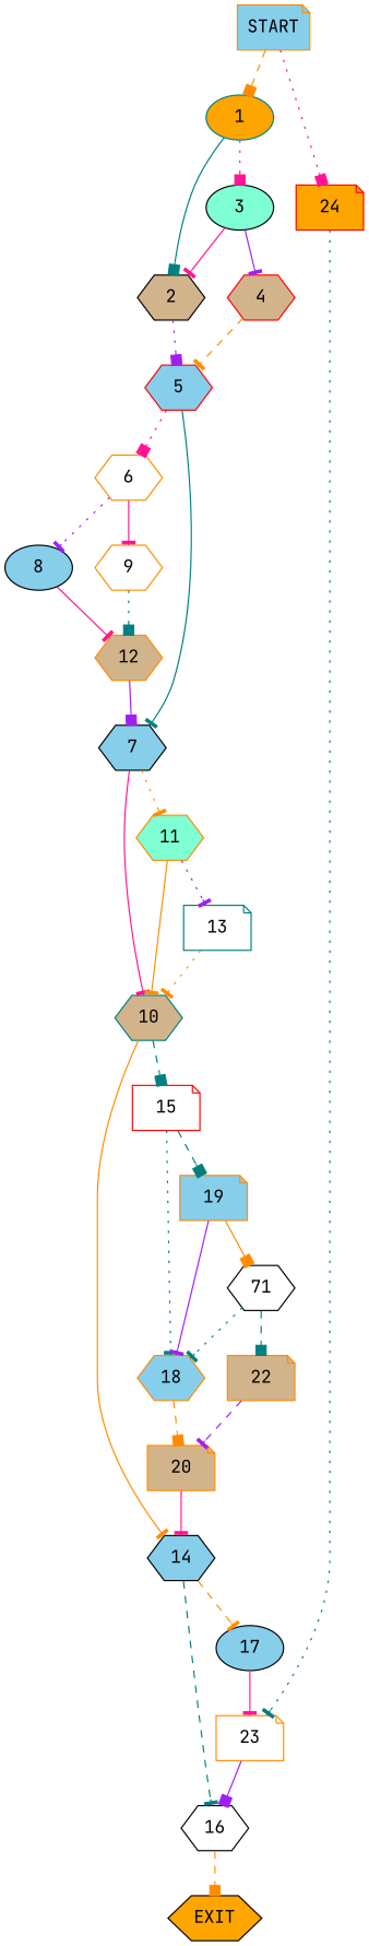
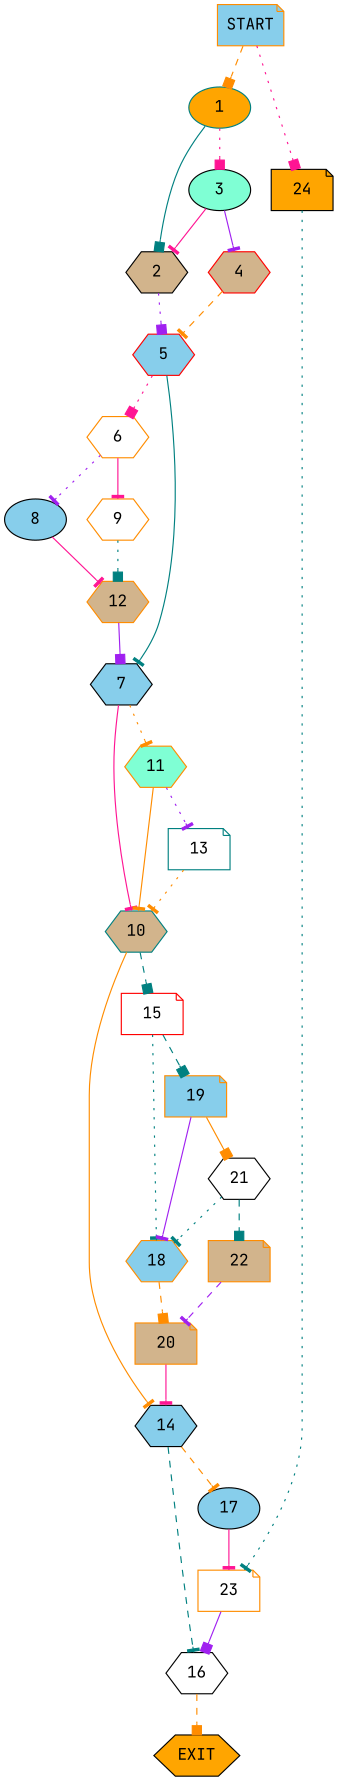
  digraph {
    fontname="JetBrains Mono"
    node [color=darkorange fillcolor=skyblue fontname="JetBrains Mono" shape=hexagon style=filled]
    edge [arrowhead=tee color=darkorange fontname="JetBrains Mono" style=solid]
    n1 [label=START shape=note]
    1 [color=teal fillcolor=orange shape=ellipse]
-   24 [color=red fillcolor=orange shape=note]
+   24 [color=black fillcolor=orange shape=note]
    2 [color=black fillcolor=tan]
    3 [color=black fillcolor=aquamarine shape=ellipse]
    23 [fillcolor=white shape=note]
    n7 [color=black fillcolor=orange label=EXIT]
    5 [color=red]
    4 [color=red fillcolor=tan]
    6 [fillcolor=white]
    7 [color=black]
    8 [color=black shape=ellipse]
    9 [fillcolor=white]
    10 [color=teal fillcolor=tan]
    11 [fillcolor=aquamarine]
    12 [fillcolor=tan]
    14 [color=black]
    15 [color=red fillcolor=white shape=note]
    13 [color=teal fillcolor=white shape=note]
    16 [color=black fillcolor=white]
    17 [color=black shape=ellipse]
    18
    19 [shape=note]
    20 [fillcolor=tan shape=note]
-   21 [color=black fillcolor=white label=71]
+   21 [color=black fillcolor=white]
    22 [fillcolor=tan shape=note]
    n1 -> 1 [arrowhead=box style=dashed]
    n1 -> 24 [arrowhead=box color=deeppink style=dotted]
    1 -> 2 [arrowhead=box color=teal]
    1 -> 3 [arrowhead=box color=deeppink style=dotted]
    24 -> 23 [color=teal style=dotted]
    2 -> 5 [arrowhead=box color=purple style=dotted]
    3 -> 2 [color=deeppink]
    3 -> 4 [color=purple]
    23 -> 16 [arrowhead=box color=purple]
    5 -> 6 [arrowhead=box color=deeppink style=dotted]
    5 -> 7 [color=teal]
    4 -> 5 [style=dashed]
    6 -> 8 [color=purple style=dotted]
    6 -> 9 [color=deeppink]
    7 -> 10 [color=deeppink]
    7 -> 11 [style=dotted]
    8 -> 12 [color=deeppink]
    9 -> 12 [arrowhead=box color=teal style=dotted]
    10 -> 14
    10 -> 15 [arrowhead=box color=teal style=dashed]
    11 -> 10
    11 -> 13 [color=purple style=dotted]
    12 -> 7 [arrowhead=box color=purple]
    14 -> 16 [color=teal style=dashed]
    14 -> 17 [style=dashed]
    15 -> 18 [color=teal style=dotted]
    15 -> 19 [arrowhead=box color=teal style=dashed]
    13 -> 10 [style=dotted]
    16 -> n7 [arrowhead=box style=dashed]
    17 -> 23 [color=deeppink]
    18 -> 20 [arrowhead=box style=dashed]
    19 -> 18 [color=purple]
    19 -> 21 [arrowhead=box]
    20 -> 14 [color=deeppink]
    21 -> 18 [color=teal style=dotted]
    21 -> 22 [arrowhead=box color=teal style=dashed]
    22 -> 20 [color=purple style=dashed]
  }
